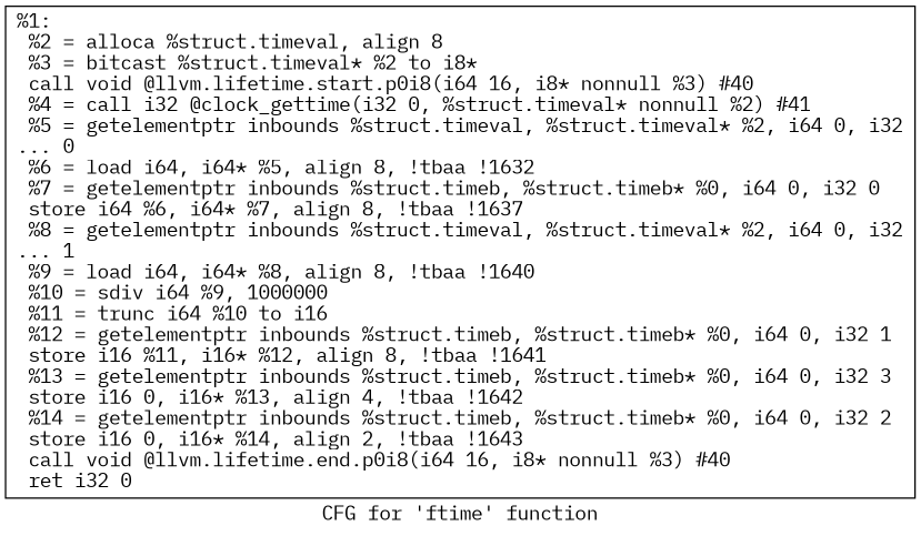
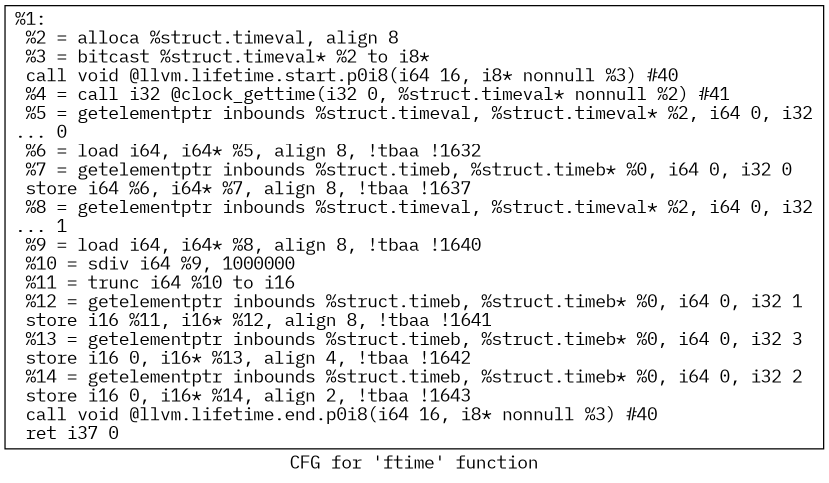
  digraph {
    label="CFG for 'ftime' function"
    fontname="IBM Plex Mono"
-   n1 [label="{%1:\l  %2 = alloca %struct.timeval, align 8\l  %3 = bitcast %struct.timeval* %2 to i8*\l  call void @llvm.lifetime.start.p0i8(i64 16, i8* nonnull %3) #40\l  %4 = call i32 @clock_gettime(i32 0, %struct.timeval* nonnull %2) #41\l  %5 = getelementptr inbounds %struct.timeval, %struct.timeval* %2, i64 0, i32\l... 0\l  %6 = load i64, i64* %5, align 8, !tbaa !1632\l  %7 = getelementptr inbounds %struct.timeb, %struct.timeb* %0, i64 0, i32 0\l  store i64 %6, i64* %7, align 8, !tbaa !1637\l  %8 = getelementptr inbounds %struct.timeval, %struct.timeval* %2, i64 0, i32\l... 1\l  %9 = load i64, i64* %8, align 8, !tbaa !1640\l  %10 = sdiv i64 %9, 1000000\l  %11 = trunc i64 %10 to i16\l  %12 = getelementptr inbounds %struct.timeb, %struct.timeb* %0, i64 0, i32 1\l  store i16 %11, i16* %12, align 8, !tbaa !1641\l  %13 = getelementptr inbounds %struct.timeb, %struct.timeb* %0, i64 0, i32 3\l  store i16 0, i16* %13, align 4, !tbaa !1642\l  %14 = getelementptr inbounds %struct.timeb, %struct.timeb* %0, i64 0, i32 2\l  store i16 0, i16* %14, align 2, !tbaa !1643\l  call void @llvm.lifetime.end.p0i8(i64 16, i8* nonnull %3) #40\l  ret i32 0\l}" shape=record fontname="IBM Plex Mono"]
+   n1 [label="{%1:\l  %2 = alloca %struct.timeval, align 8\l  %3 = bitcast %struct.timeval* %2 to i8*\l  call void @llvm.lifetime.start.p0i8(i64 16, i8* nonnull %3) #40\l  %4 = call i32 @clock_gettime(i32 0, %struct.timeval* nonnull %2) #41\l  %5 = getelementptr inbounds %struct.timeval, %struct.timeval* %2, i64 0, i32\l... 0\l  %6 = load i64, i64* %5, align 8, !tbaa !1632\l  %7 = getelementptr inbounds %struct.timeb, %struct.timeb* %0, i64 0, i32 0\l  store i64 %6, i64* %7, align 8, !tbaa !1637\l  %8 = getelementptr inbounds %struct.timeval, %struct.timeval* %2, i64 0, i32\l... 1\l  %9 = load i64, i64* %8, align 8, !tbaa !1640\l  %10 = sdiv i64 %9, 1000000\l  %11 = trunc i64 %10 to i16\l  %12 = getelementptr inbounds %struct.timeb, %struct.timeb* %0, i64 0, i32 1\l  store i16 %11, i16* %12, align 8, !tbaa !1641\l  %13 = getelementptr inbounds %struct.timeb, %struct.timeb* %0, i64 0, i32 3\l  store i16 0, i16* %13, align 4, !tbaa !1642\l  %14 = getelementptr inbounds %struct.timeb, %struct.timeb* %0, i64 0, i32 2\l  store i16 0, i16* %14, align 2, !tbaa !1643\l  call void @llvm.lifetime.end.p0i8(i64 16, i8* nonnull %3) #40\l  ret i37 0\l}" shape=record fontname="IBM Plex Mono"]
  }
